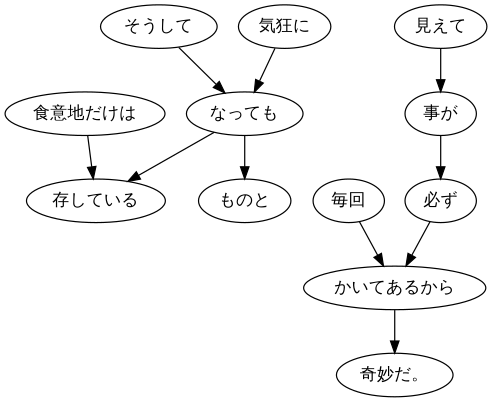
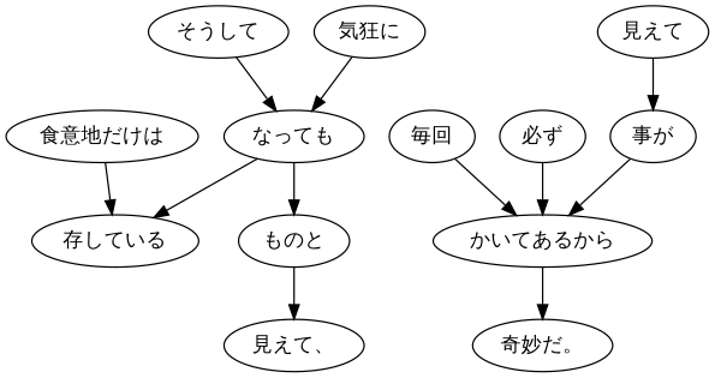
  digraph {
    fontname="Courier Prime"
    node [fontname="Courier Prime"]
    edge [fontname="Courier Prime"]
    n1 [label="そうして"]
    n2 [label="なっても"]
    n3 [label="存している"]
    n4 [label="ものと"]
    n5 [label="気狂に"]
    n6 [label="食意地だけは"]
+   n7 [label="見えて、"]
    n8 [label="かいてあるから"]
    n9 [label="奇妙だ。"]
    n10 [label="毎回"]
    n11 [label="必ず"]
    n12 [label="見えて"]
    n13 [label="事が"]
    n1 -> n2
    n2 -> n3
    n2 -> n4
+   n4 -> n7
    n5 -> n2
    n6 -> n3
    n8 -> n9
    n10 -> n8
    n11 -> n8
    n12 -> n13
-   n13 -> n11
+   n13 -> n8
  }
